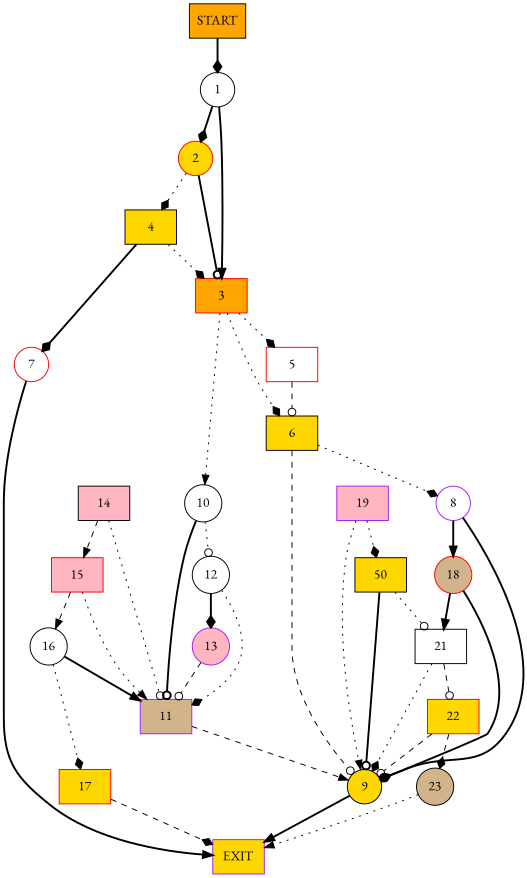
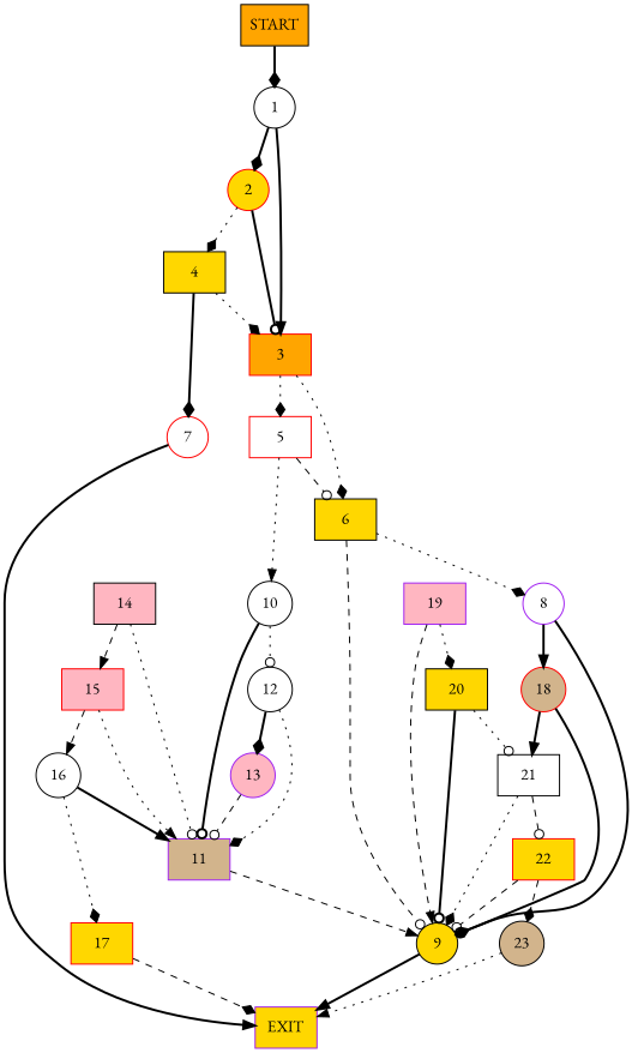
  digraph {
    fontname="EB Garamond"
    node [color=black fillcolor=white fontname="EB Garamond" shape=box style=filled]
    edge [arrowhead=diamond fontname="EB Garamond" style=dotted]
    n1 [fillcolor=orange label=START]
    1 [shape=circle]
    2 [color=red fillcolor=gold shape=circle]
    3 [color=red fillcolor=orange]
    n5 [color=purple fillcolor=gold label=EXIT]
    4 [fillcolor=gold]
    5 [color=red]
    6 [fillcolor=gold]
    7 [color=red shape=circle]
    10 [shape=circle]
    8 [color=purple shape=circle]
    9 [fillcolor=gold shape=circle]
    11 [color=purple fillcolor=tan]
    12 [shape=circle]
    18 [color=red fillcolor=tan shape=circle]
    21
    13 [color=purple fillcolor=lightpink shape=circle]
    14 [fillcolor=lightpink]
    15 [color=red fillcolor=lightpink]
    16 [shape=circle]
    17 [color=red fillcolor=gold]
    19 [color=purple fillcolor=lightpink]
-   20 [fillcolor=gold label=50]
+   20 [fillcolor=gold]
    22 [color=red fillcolor=gold]
    23 [fillcolor=tan shape=circle]
    n1 -> 1 [style=bold]
    1 -> 2 [style=bold]
    1 -> 3 [arrowhead=normal style=bold]
    2 -> 3 [arrowhead=odot style=bold]
    2 -> 4
    3 -> 5
    3 -> 6
    4 -> 3
    4 -> 7 [style=bold]
    5 -> 6 [arrowhead=odot style=dashed]
-   3 -> 10 [arrowhead=normal]
+   5 -> 10 [arrowhead=normal]
    6 -> 8
    6 -> 9 [arrowhead=odot style=dashed]
    7 -> n5 [arrowhead=normal style=bold]
    10 -> 11 [arrowhead=odot style=bold]
    10 -> 12 [arrowhead=odot]
    8 -> 9 [arrowhead=odot style=bold]
    8 -> 18 [arrowhead=normal style=bold]
    9 -> n5 [arrowhead=normal style=bold]
    11 -> 9 [arrowhead=normal style=dashed]
    12 -> 11
    12 -> 13 [style=bold]
    18 -> 9 [style=bold]
    18 -> 21 [arrowhead=normal style=bold]
    21 -> 9
    21 -> 22 [arrowhead=odot style=dashed]
    13 -> 11 [arrowhead=odot style=dashed]
    14 -> 11 [arrowhead=odot]
    14 -> 15 [arrowhead=normal style=dashed]
    15 -> 11 [arrowhead=normal]
    15 -> 16 [arrowhead=normal style=dashed]
    16 -> 11 [arrowhead=normal style=bold]
    16 -> 17
    17 -> n5 [style=dashed]
-   19 -> 9 [arrowhead=normal]
+   19 -> 9 [arrowhead=normal style=dashed]
    19 -> 20
    20 -> 9 [arrowhead=odot style=bold]
    20 -> 21 [arrowhead=odot]
    22 -> 9 [arrowhead=odot style=dashed]
    22 -> 23 [style=dashed]
    23 -> n5 [arrowhead=normal]
  }
